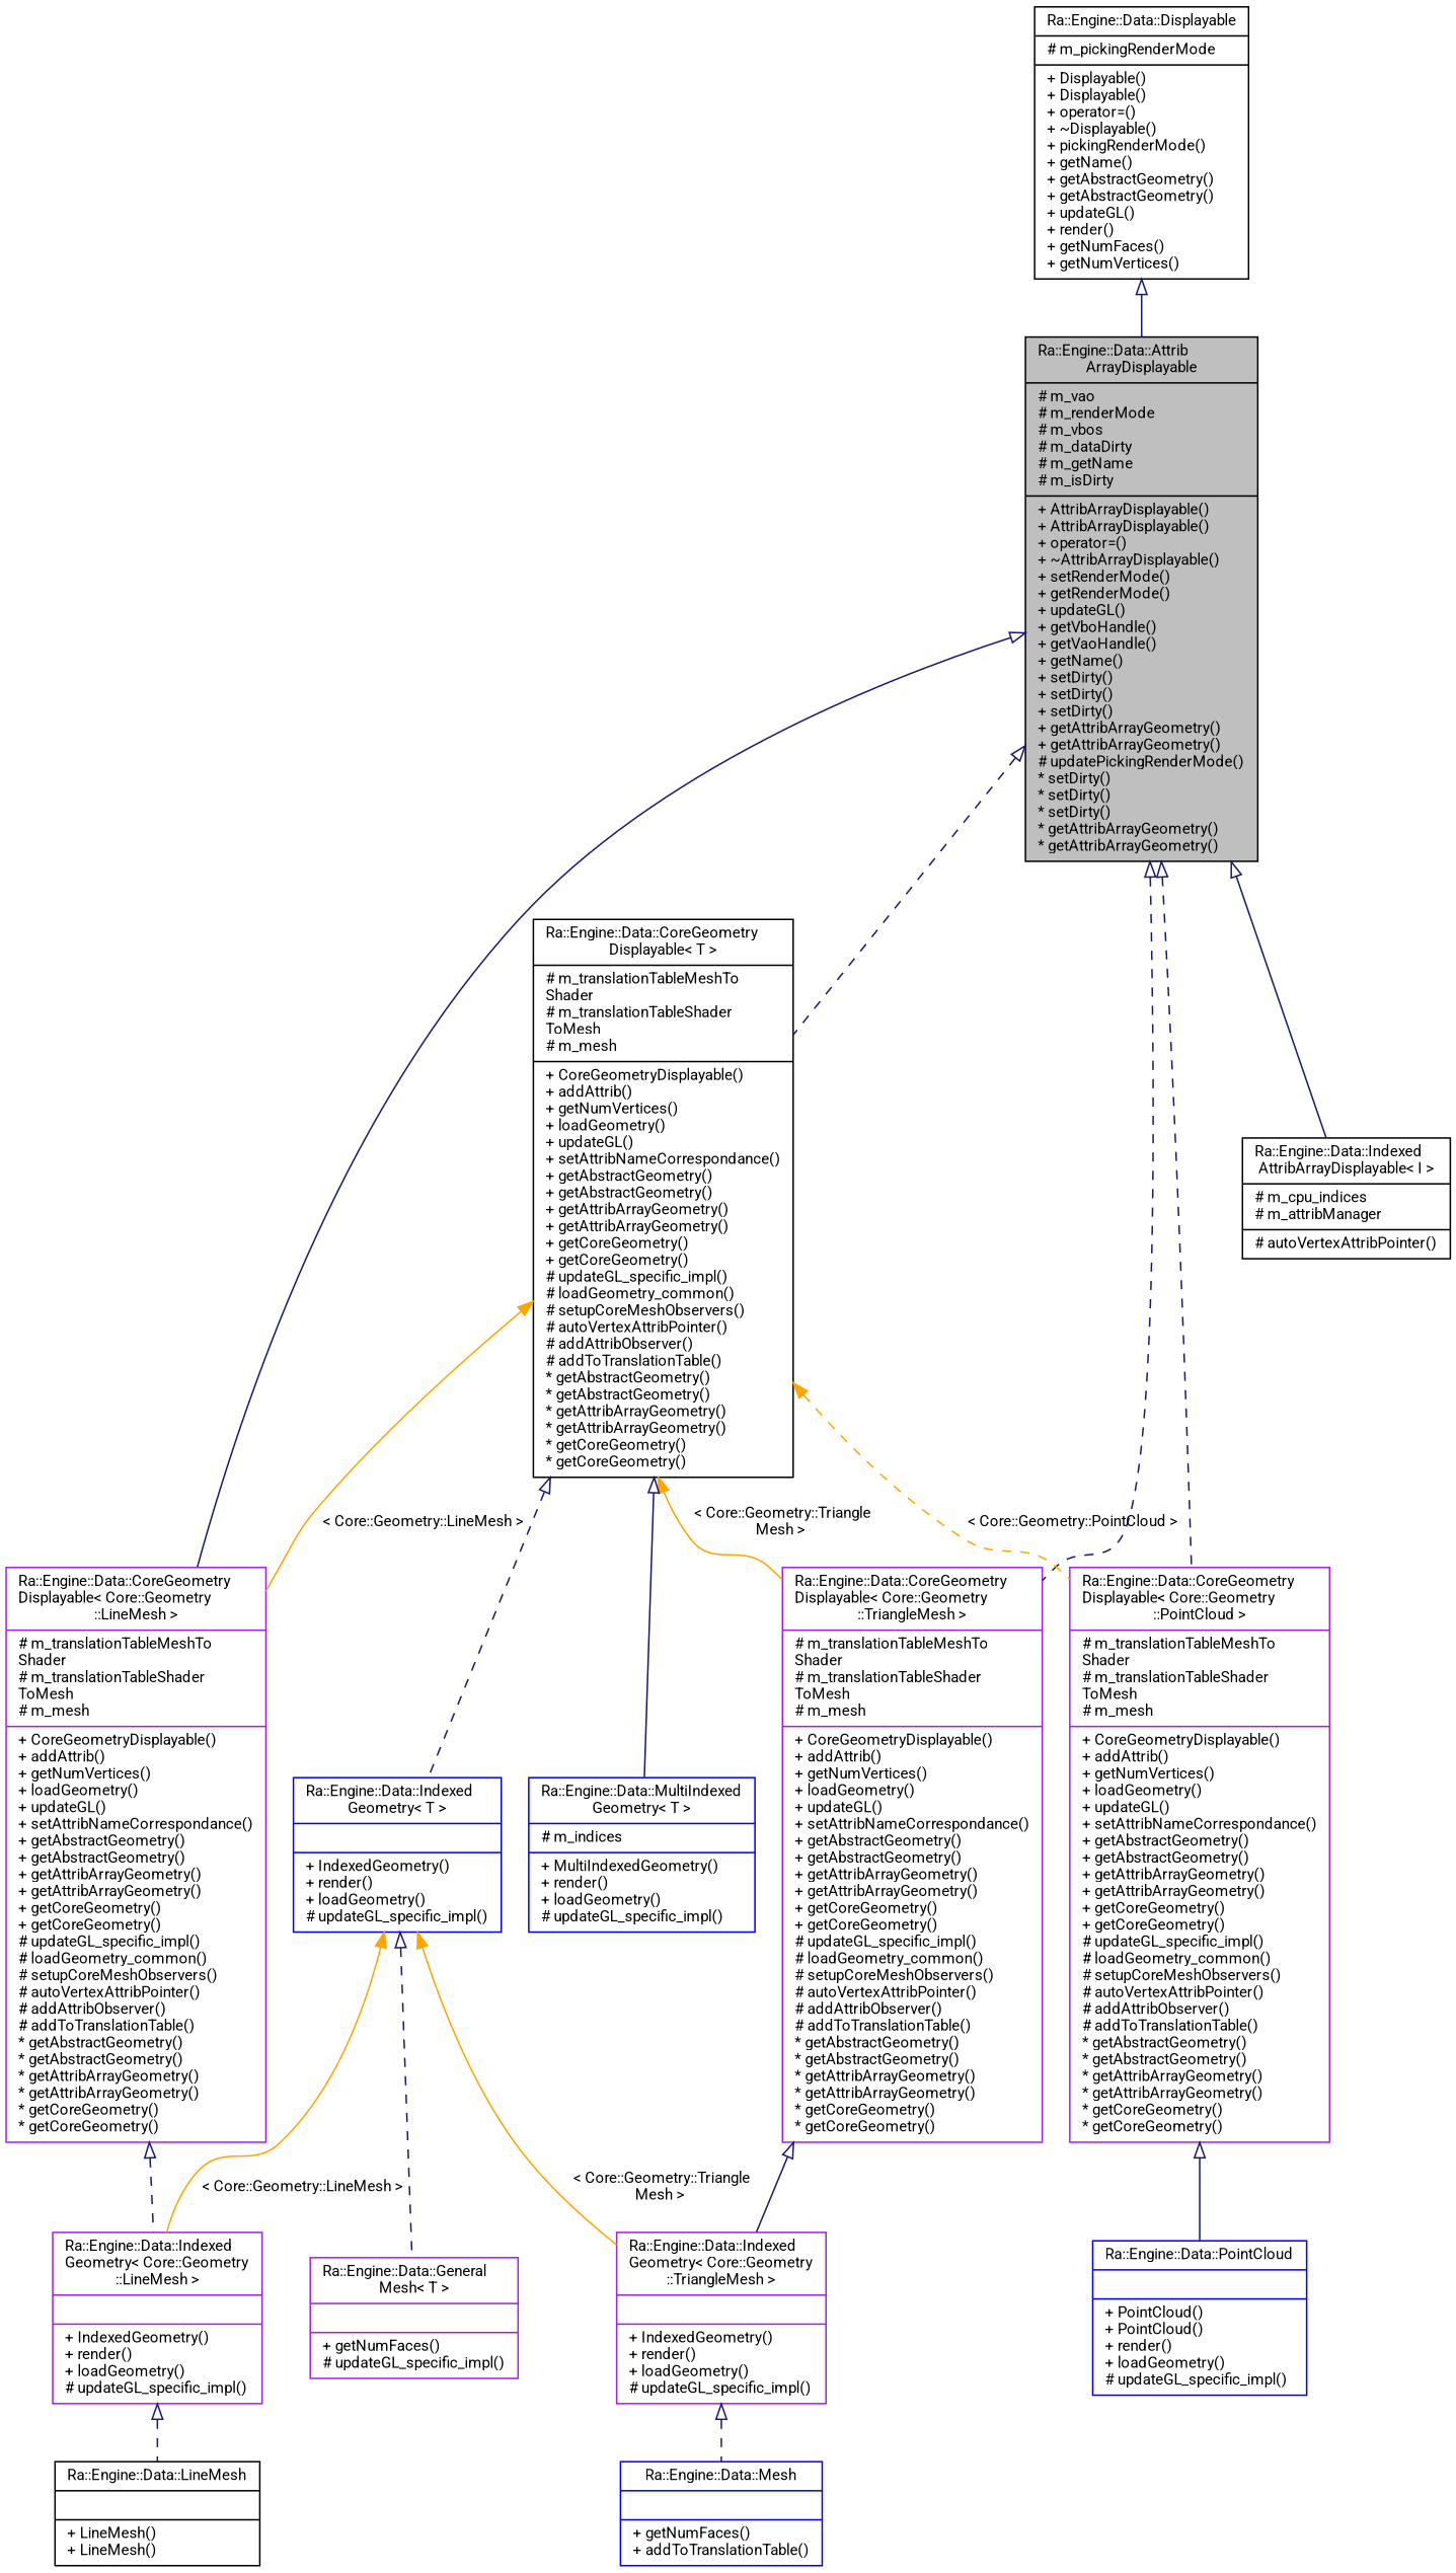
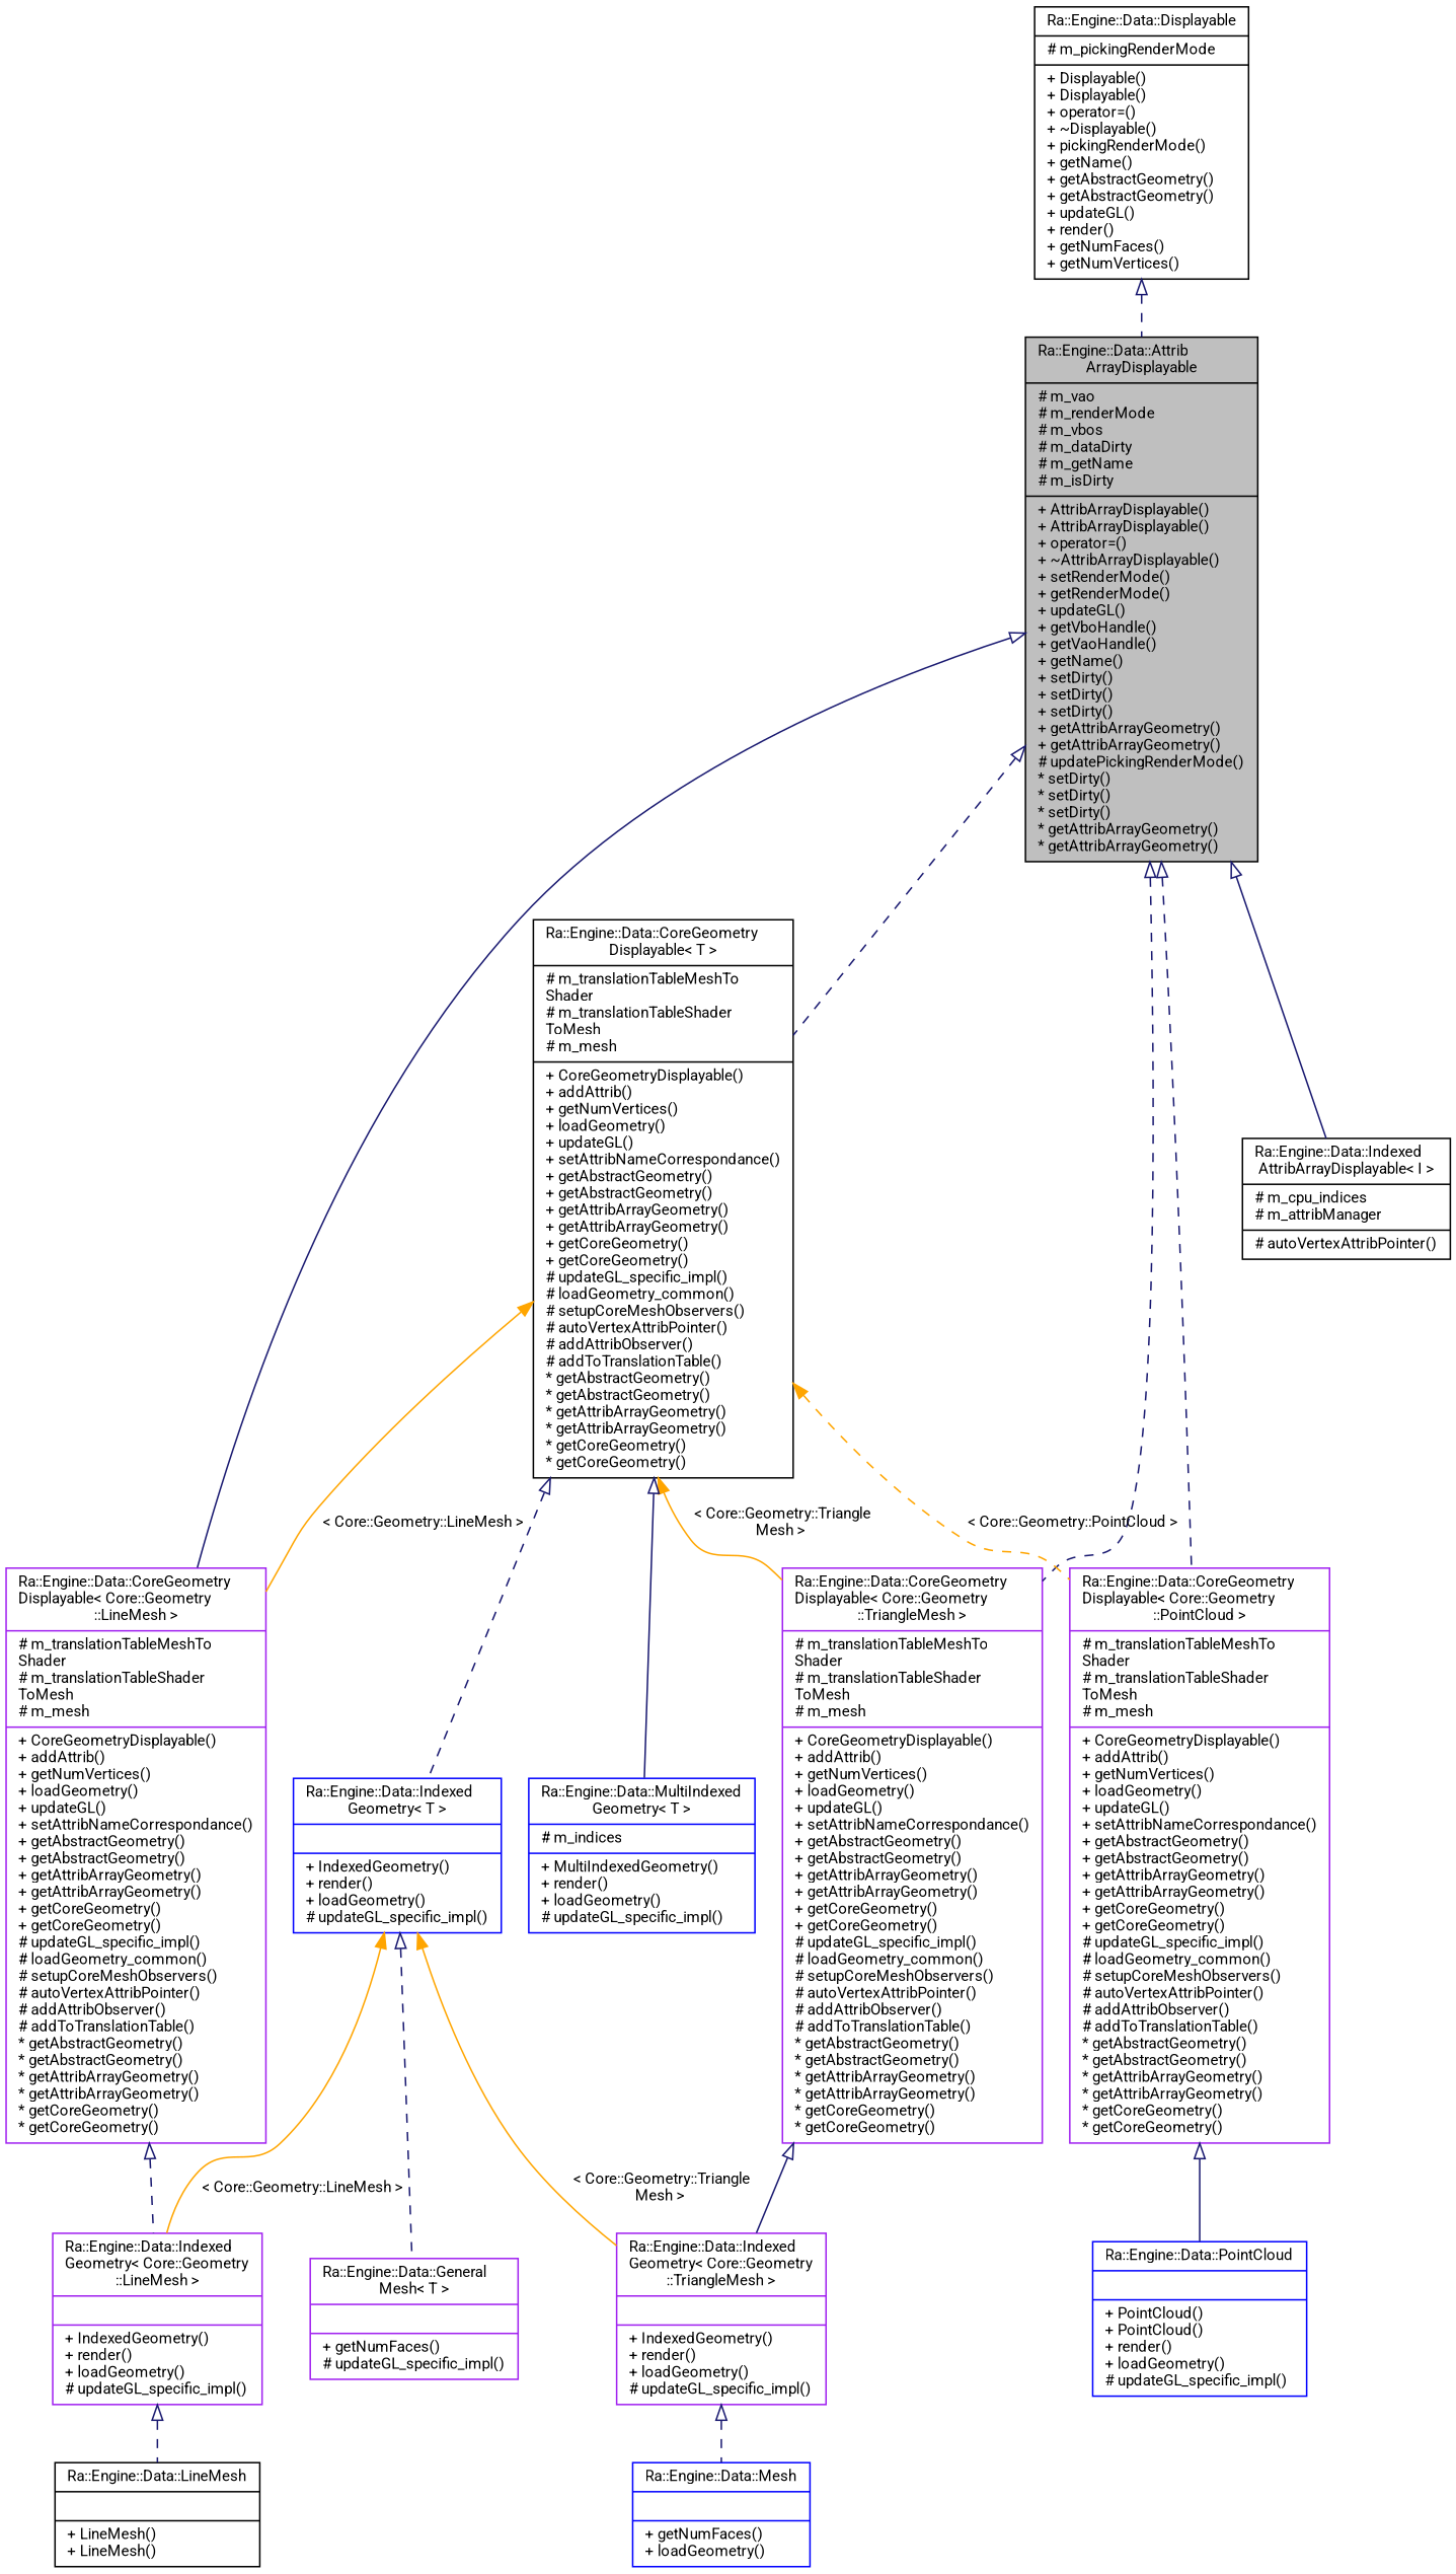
  digraph {
    fontname=Roboto
    node [color=purple fillcolor=white fontname=Roboto fontsize=10 shape=record style=filled]
    edge [arrowtail=onormal color=midnightblue dir=back fontname=Roboto fontsize=10 labelfontname=Helvetica labelfontsize=10 style=dashed]
    n1 [color=black fillcolor=grey75 fontcolor=black height=0.2 label="{Ra::Engine::Data::Attrib\lArrayDisplayable\n|# m_vao\l# m_renderMode\l# m_vbos\l# m_dataDirty\l# m_getName\l# m_isDirty\l|+ AttribArrayDisplayable()\l+ AttribArrayDisplayable()\l+ operator=()\l+ ~AttribArrayDisplayable()\l+ setRenderMode()\l+ getRenderMode()\l+ updateGL()\l+ getVboHandle()\l+ getVaoHandle()\l+ getName()\l+ setDirty()\l+ setDirty()\l+ setDirty()\l+ getAttribArrayGeometry()\l+ getAttribArrayGeometry()\l# updatePickingRenderMode()\l* setDirty()\l* setDirty()\l* setDirty()\l* getAttribArrayGeometry()\l* getAttribArrayGeometry()\l}" width=0.4]
    n2 [height=0.2 label="{Ra::Engine::Data::CoreGeometry\lDisplayable\< Core::Geometry\l::LineMesh \>\n|# m_translationTableMeshTo\lShader\l# m_translationTableShader\lToMesh\l# m_mesh\l|+ CoreGeometryDisplayable()\l+ addAttrib()\l+ getNumVertices()\l+ loadGeometry()\l+ updateGL()\l+ setAttribNameCorrespondance()\l+ getAbstractGeometry()\l+ getAbstractGeometry()\l+ getAttribArrayGeometry()\l+ getAttribArrayGeometry()\l+ getCoreGeometry()\l+ getCoreGeometry()\l# updateGL_specific_impl()\l# loadGeometry_common()\l# setupCoreMeshObservers()\l# autoVertexAttribPointer()\l# addAttribObserver()\l# addToTranslationTable()\l* getAbstractGeometry()\l* getAbstractGeometry()\l* getAttribArrayGeometry()\l* getAttribArrayGeometry()\l* getCoreGeometry()\l* getCoreGeometry()\l}" width=0.4]
    n3 [height=0.2 label="{Ra::Engine::Data::CoreGeometry\lDisplayable\< Core::Geometry\l::TriangleMesh \>\n|# m_translationTableMeshTo\lShader\l# m_translationTableShader\lToMesh\l# m_mesh\l|+ CoreGeometryDisplayable()\l+ addAttrib()\l+ getNumVertices()\l+ loadGeometry()\l+ updateGL()\l+ setAttribNameCorrespondance()\l+ getAbstractGeometry()\l+ getAbstractGeometry()\l+ getAttribArrayGeometry()\l+ getAttribArrayGeometry()\l+ getCoreGeometry()\l+ getCoreGeometry()\l# updateGL_specific_impl()\l# loadGeometry_common()\l# setupCoreMeshObservers()\l# autoVertexAttribPointer()\l# addAttribObserver()\l# addToTranslationTable()\l* getAbstractGeometry()\l* getAbstractGeometry()\l* getAttribArrayGeometry()\l* getAttribArrayGeometry()\l* getCoreGeometry()\l* getCoreGeometry()\l}" width=0.4]
    n4 [height=0.2 label="{Ra::Engine::Data::CoreGeometry\lDisplayable\< Core::Geometry\l::PointCloud \>\n|# m_translationTableMeshTo\lShader\l# m_translationTableShader\lToMesh\l# m_mesh\l|+ CoreGeometryDisplayable()\l+ addAttrib()\l+ getNumVertices()\l+ loadGeometry()\l+ updateGL()\l+ setAttribNameCorrespondance()\l+ getAbstractGeometry()\l+ getAbstractGeometry()\l+ getAttribArrayGeometry()\l+ getAttribArrayGeometry()\l+ getCoreGeometry()\l+ getCoreGeometry()\l# updateGL_specific_impl()\l# loadGeometry_common()\l# setupCoreMeshObservers()\l# autoVertexAttribPointer()\l# addAttribObserver()\l# addToTranslationTable()\l* getAbstractGeometry()\l* getAbstractGeometry()\l* getAttribArrayGeometry()\l* getAttribArrayGeometry()\l* getCoreGeometry()\l* getCoreGeometry()\l}" width=0.4]
    n5 [color=black height=0.2 label="{Ra::Engine::Data::CoreGeometry\lDisplayable\< T \>\n|# m_translationTableMeshTo\lShader\l# m_translationTableShader\lToMesh\l# m_mesh\l|+ CoreGeometryDisplayable()\l+ addAttrib()\l+ getNumVertices()\l+ loadGeometry()\l+ updateGL()\l+ setAttribNameCorrespondance()\l+ getAbstractGeometry()\l+ getAbstractGeometry()\l+ getAttribArrayGeometry()\l+ getAttribArrayGeometry()\l+ getCoreGeometry()\l+ getCoreGeometry()\l# updateGL_specific_impl()\l# loadGeometry_common()\l# setupCoreMeshObservers()\l# autoVertexAttribPointer()\l# addAttribObserver()\l# addToTranslationTable()\l* getAbstractGeometry()\l* getAbstractGeometry()\l* getAttribArrayGeometry()\l* getAttribArrayGeometry()\l* getCoreGeometry()\l* getCoreGeometry()\l}" width=0.4]
    n6 [color=black height=0.2 label="{Ra::Engine::Data::Indexed\lAttribArrayDisplayable\< I \>\n|# m_cpu_indices\l# m_attribManager\l|# autoVertexAttribPointer()\l}" width=0.4]
    n7 [height=0.2 label="{Ra::Engine::Data::Indexed\lGeometry\< Core::Geometry\l::LineMesh \>\n||+ IndexedGeometry()\l+ render()\l+ loadGeometry()\l# updateGL_specific_impl()\l}" width=0.4]
    n8 [height=0.2 label="{Ra::Engine::Data::Indexed\lGeometry\< Core::Geometry\l::TriangleMesh \>\n||+ IndexedGeometry()\l+ render()\l+ loadGeometry()\l# updateGL_specific_impl()\l}" width=0.4]
    n9 [color=blue height=0.2 label="{Ra::Engine::Data::PointCloud\n||+ PointCloud()\l+ PointCloud()\l+ render()\l+ loadGeometry()\l# updateGL_specific_impl()\l}" width=0.4]
    n10 [color=blue height=0.2 label="{Ra::Engine::Data::Indexed\lGeometry\< T \>\n||+ IndexedGeometry()\l+ render()\l+ loadGeometry()\l# updateGL_specific_impl()\l}" width=0.4]
    n11 [color=blue height=0.2 label="{Ra::Engine::Data::MultiIndexed\lGeometry\< T \>\n|# m_indices\l|+ MultiIndexedGeometry()\l+ render()\l+ loadGeometry()\l# updateGL_specific_impl()\l}" width=0.4]
    n12 [color=black height=0.2 label="{Ra::Engine::Data::Displayable\n|# m_pickingRenderMode\l|+ Displayable()\l+ Displayable()\l+ operator=()\l+ ~Displayable()\l+ pickingRenderMode()\l+ getName()\l+ getAbstractGeometry()\l+ getAbstractGeometry()\l+ updateGL()\l+ render()\l+ getNumFaces()\l+ getNumVertices()\l}" width=0.4]
    n13 [color=black height=0.2 label="{Ra::Engine::Data::LineMesh\n||+ LineMesh()\l+ LineMesh()\l}" width=0.4]
-   n14 [color=blue height=0.2 label="{Ra::Engine::Data::Mesh\n||+ getNumFaces()\l+ addToTranslationTable()\l}" width=0.4]
+   n14 [color=blue height=0.2 label="{Ra::Engine::Data::Mesh\n||+ getNumFaces()\l+ loadGeometry()\l}" width=0.4]
    n15 [height=0.2 label="{Ra::Engine::Data::General\lMesh\< T \>\n||+ getNumFaces()\l# updateGL_specific_impl()\l}" width=0.4]
    n1 -> n2 [style=solid]
    n1 -> n3
    n1 -> n4
    n1 -> n5
    n1 -> n6 [style=solid]
    n2 -> n7
    n3 -> n8 [style=solid]
    n4 -> n9 [style=solid]
    n5 -> n2 [color=orange label=" \< Core::Geometry::LineMesh \>" style=solid arrowtail=""]
    n5 -> n3 [color=orange label=" \< Core::Geometry::Triangle\lMesh \>" style=solid arrowtail=""]
    n5 -> n4 [color=orange label=" \< Core::Geometry::PointCloud \>" arrowtail=""]
    n5 -> n10
    n5 -> n11 [style=solid]
    n7 -> n13
    n8 -> n14
    n10 -> n7 [color=orange label=" \< Core::Geometry::LineMesh \>" style=solid arrowtail=""]
    n10 -> n8 [color=orange label=" \< Core::Geometry::Triangle\lMesh \>" style=solid arrowtail=""]
    n10 -> n15
-   n12 -> n1 [style=solid]
+   n12 -> n1
  }
